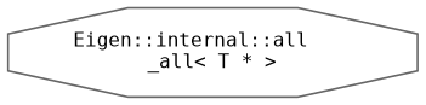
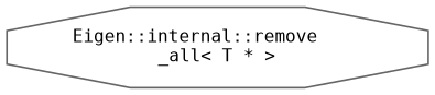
  digraph {
    rankdir=LR
    fontname="DejaVu Sans Mono"
-   n1 [color=grey40 fillcolor=white fontname="DejaVu Sans Mono" fontsize=10 height=0.2 label="Eigen::internal::all\l_all\< T * \>" shape=octagon style=filled width=0.4]
+   n1 [color=grey40 fillcolor=white fontname="DejaVu Sans Mono" fontsize=10 height=0.2 label="Eigen::internal::remove\l_all\< T * \>" shape=octagon style=filled width=0.4]
  }
